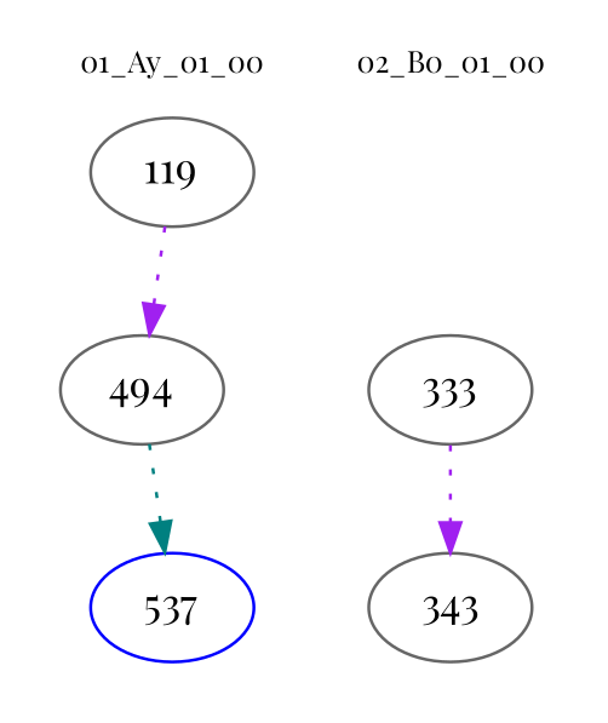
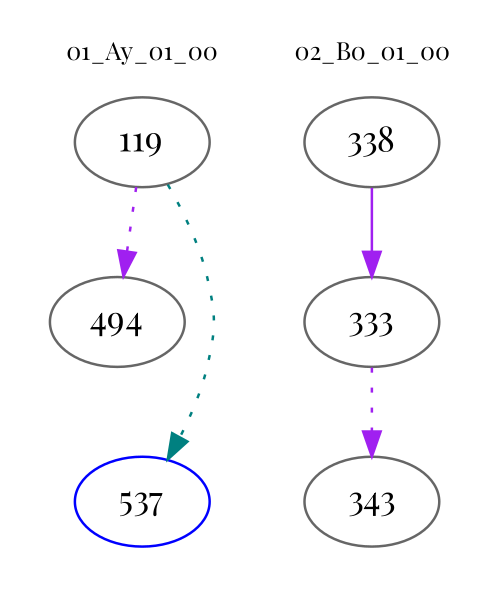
  digraph {
    fontname="Playfair Display"
    node [color=gray40 fontname="Playfair Display"]
    edge [color=purple fontname="Playfair Display" style=dotted]
    n1 [label=119]
    n2 [label=494]
    n3 [color=blue label=537]
+   n4 [label=338]
    n5 [label=333]
    n6 [label=343]
    subgraph cluster_1 {
      color=white
      fontsize=10
      label="01_Ay_01_00"
      n1
      n2
      n3
    }
    subgraph cluster_2 {
      color=white
      fontsize=10
      label="02_B0_01_00"
+     n4
      n5
      n6
    }
    n1 -> n2
-   n2 -> n3 [color=teal]
+   n1 -> n3 [color=teal]
+   n4 -> n5 [style=solid]
    n5 -> n6
  }
